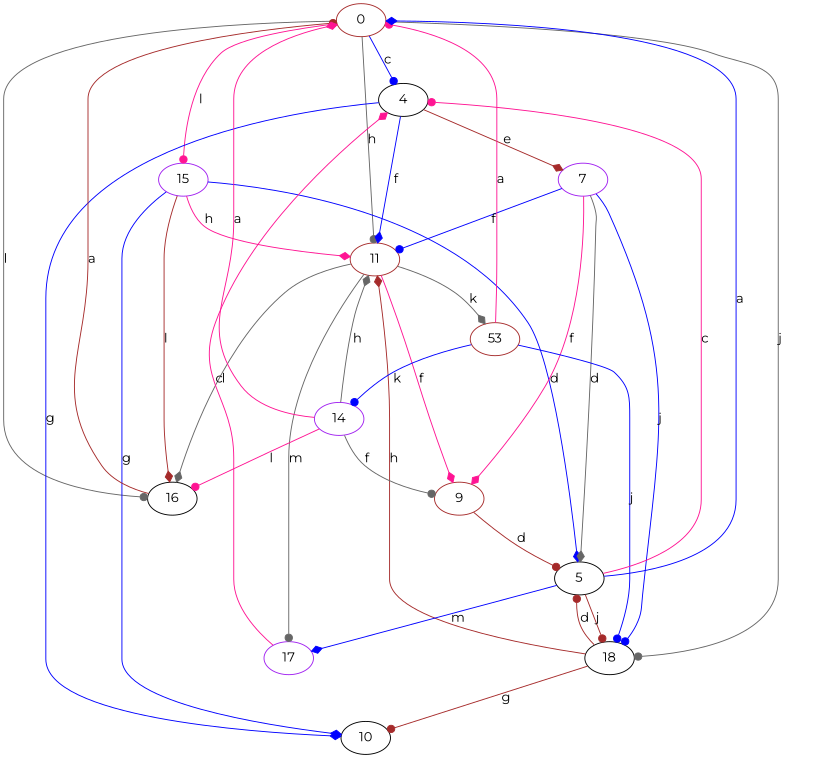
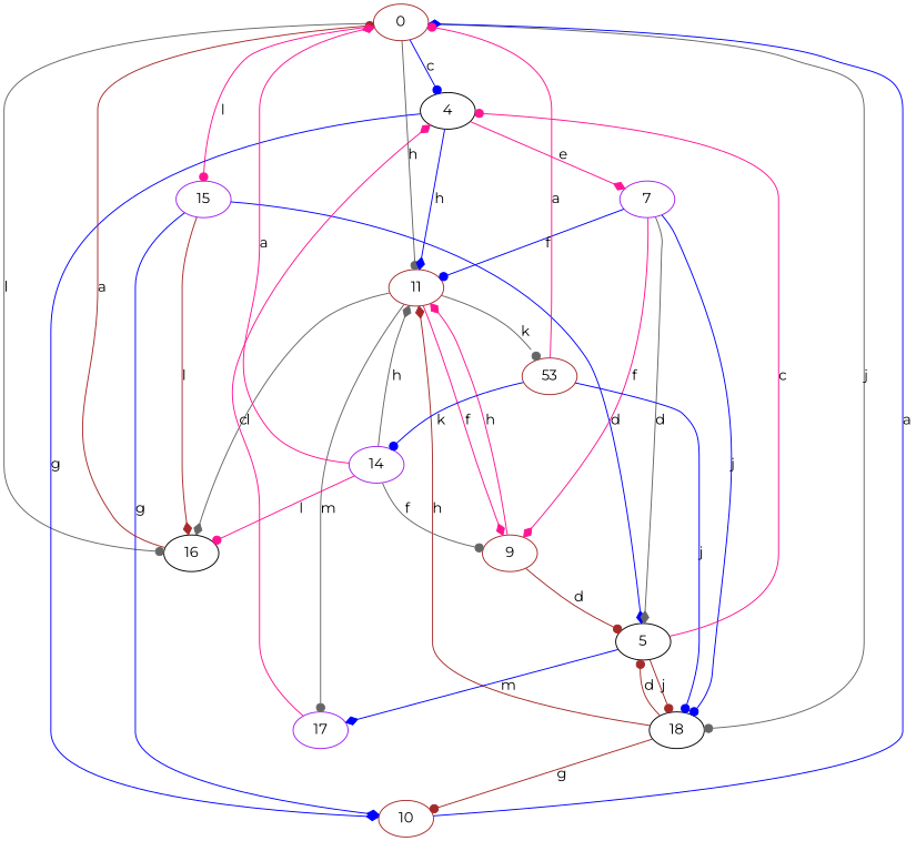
  strict digraph {
    fontname=Montserrat
    node [color=black fontname=Montserrat]
    edge [arrowhead=dot color=blue fontname=Montserrat]
    0 [color=brown]
    4
    11 [color=brown]
    n4 [label=18]
    15 [color=purple]
    16
    7 [color=purple]
-   10
+   10 [color=brown]
    17 [color=purple]
    n10 [color=brown label=9]
    n11 [color=brown label=53]
    5
    14 [color=purple]
    0 -> 4 [label=c]
    0 -> 11 [color=gray40 label=h]
    0 -> n4 [color=gray40 label=j]
    0 -> 15 [color=deeppink label=l]
    0 -> 16 [color=gray40 label=l]
-   4 -> 11 [arrowhead=diamond label=f]
-   4 -> 7 [arrowhead=diamond color=brown label=e]
+   4 -> 11 [arrowhead=diamond label=h]
+   4 -> 7 [arrowhead=diamond color=deeppink label=e]
    4 -> 10 [arrowhead=diamond label=g]
    11 -> 16 [arrowhead=diamond color=gray40 label=l]
    11 -> 17 [color=gray40 label=m]
    11 -> n10 [arrowhead=diamond color=deeppink label=f]
-   11 -> n11 [arrowhead=diamond color=gray40 label=k]
+   11 -> n11 [color=gray40 label=k]
    n4 -> 11 [arrowhead=diamond color=brown label=h]
    n4 -> 10 [color=brown label=g]
    n4 -> 5 [color=brown label=d]
    15 -> 16 [arrowhead=diamond color=brown label=l]
    15 -> 10 [arrowhead=diamond label=g]
    15 -> 5 [arrowhead=diamond label=d]
    16 -> 0 [color=brown label=a]
    7 -> 11 [label=f]
    7 -> n4 [label=j]
    7 -> n10 [arrowhead=diamond color=deeppink label=f]
    7 -> 5 [arrowhead=diamond color=gray40 label=d]
-   5 -> 0 [arrowhead=diamond label=a]
+   10 -> 0 [arrowhead=diamond label=a]
    17 -> 4 [arrowhead=diamond color=deeppink label=c]
-   15 -> 11 [arrowhead=diamond color=deeppink label=h]
+   n10 -> 11 [arrowhead=diamond color=deeppink label=h]
    n10 -> 5 [color=brown label=d]
    n11 -> 0 [color=deeppink label=a]
    n11 -> n4 [label=j]
    n11 -> 14 [label=k]
    5 -> 4 [color=deeppink label=c]
    5 -> n4 [color=brown label=j]
    5 -> 17 [arrowhead=diamond label=m]
    14 -> 0 [arrowhead=diamond color=deeppink label=a]
    14 -> 11 [arrowhead=diamond color=gray40 label=h]
    14 -> 16 [color=deeppink label=l]
    14 -> n10 [color=gray40 label=f]
  }
